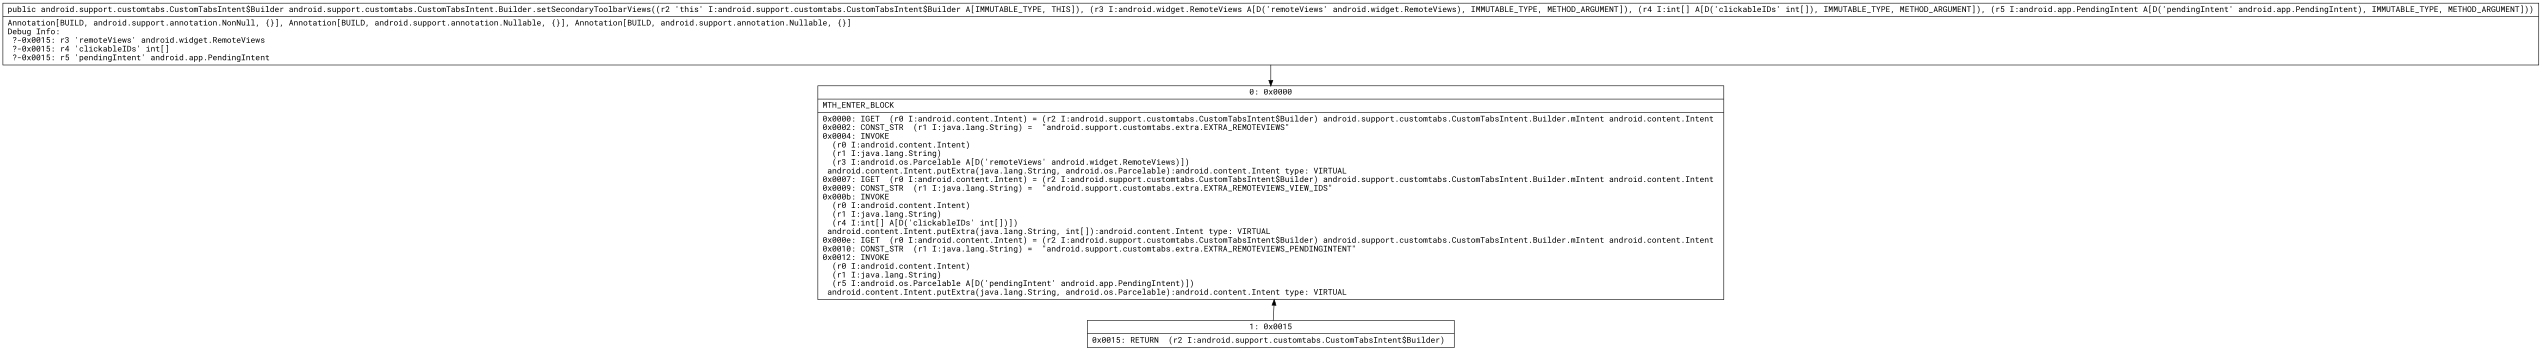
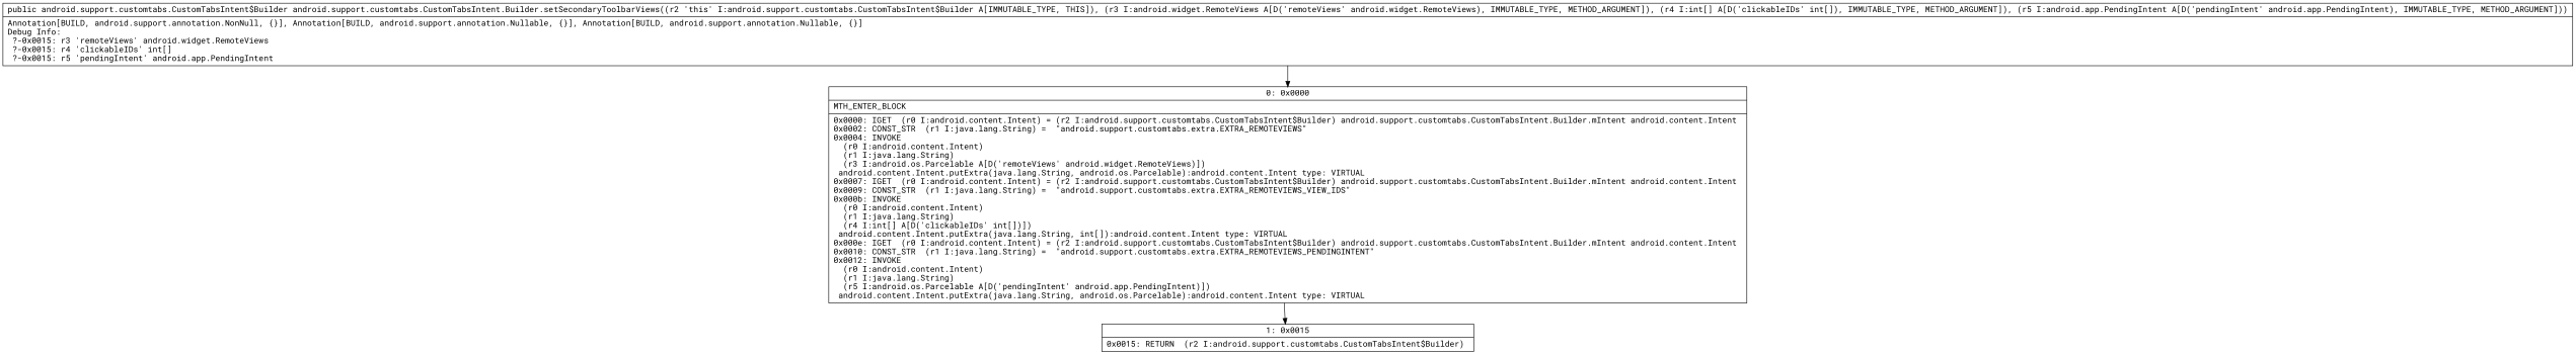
  digraph {
    fontname="Roboto Mono"
    node [shape=record fontname="Roboto Mono"]
    edge [fontname="Roboto Mono"]
    n1 [label="{0\:\ 0x0000|MTH_ENTER_BLOCK\l|0x0000: IGET  (r0 I:android.content.Intent) = (r2 I:android.support.customtabs.CustomTabsIntent$Builder) android.support.customtabs.CustomTabsIntent.Builder.mIntent android.content.Intent \l0x0002: CONST_STR  (r1 I:java.lang.String) =  \"android.support.customtabs.extra.EXTRA_REMOTEVIEWS\" \l0x0004: INVOKE  \l  (r0 I:android.content.Intent)\l  (r1 I:java.lang.String)\l  (r3 I:android.os.Parcelable A[D('remoteViews' android.widget.RemoteViews)])\l android.content.Intent.putExtra(java.lang.String, android.os.Parcelable):android.content.Intent type: VIRTUAL \l0x0007: IGET  (r0 I:android.content.Intent) = (r2 I:android.support.customtabs.CustomTabsIntent$Builder) android.support.customtabs.CustomTabsIntent.Builder.mIntent android.content.Intent \l0x0009: CONST_STR  (r1 I:java.lang.String) =  \"android.support.customtabs.extra.EXTRA_REMOTEVIEWS_VIEW_IDS\" \l0x000b: INVOKE  \l  (r0 I:android.content.Intent)\l  (r1 I:java.lang.String)\l  (r4 I:int[] A[D('clickableIDs' int[])])\l android.content.Intent.putExtra(java.lang.String, int[]):android.content.Intent type: VIRTUAL \l0x000e: IGET  (r0 I:android.content.Intent) = (r2 I:android.support.customtabs.CustomTabsIntent$Builder) android.support.customtabs.CustomTabsIntent.Builder.mIntent android.content.Intent \l0x0010: CONST_STR  (r1 I:java.lang.String) =  \"android.support.customtabs.extra.EXTRA_REMOTEVIEWS_PENDINGINTENT\" \l0x0012: INVOKE  \l  (r0 I:android.content.Intent)\l  (r1 I:java.lang.String)\l  (r5 I:android.os.Parcelable A[D('pendingIntent' android.app.PendingIntent)])\l android.content.Intent.putExtra(java.lang.String, android.os.Parcelable):android.content.Intent type: VIRTUAL \l}"]
    n2 [label="{1\:\ 0x0015|0x0015: RETURN  (r2 I:android.support.customtabs.CustomTabsIntent$Builder) \l}"]
    n3 [label="{public android.support.customtabs.CustomTabsIntent$Builder android.support.customtabs.CustomTabsIntent.Builder.setSecondaryToolbarViews((r2 'this' I:android.support.customtabs.CustomTabsIntent$Builder A[IMMUTABLE_TYPE, THIS]), (r3 I:android.widget.RemoteViews A[D('remoteViews' android.widget.RemoteViews), IMMUTABLE_TYPE, METHOD_ARGUMENT]), (r4 I:int[] A[D('clickableIDs' int[]), IMMUTABLE_TYPE, METHOD_ARGUMENT]), (r5 I:android.app.PendingIntent A[D('pendingIntent' android.app.PendingIntent), IMMUTABLE_TYPE, METHOD_ARGUMENT]))  | Annotation[BUILD, android.support.annotation.NonNull, \{\}], Annotation[BUILD, android.support.annotation.Nullable, \{\}], Annotation[BUILD, android.support.annotation.Nullable, \{\}]\lDebug Info:\l  ?\-0x0015: r3 'remoteViews' android.widget.RemoteViews\l  ?\-0x0015: r4 'clickableIDs' int[]\l  ?\-0x0015: r5 'pendingIntent' android.app.PendingIntent\l}"]
-   n2 -> n1
+   n1 -> n2
    n3 -> n1
  }
